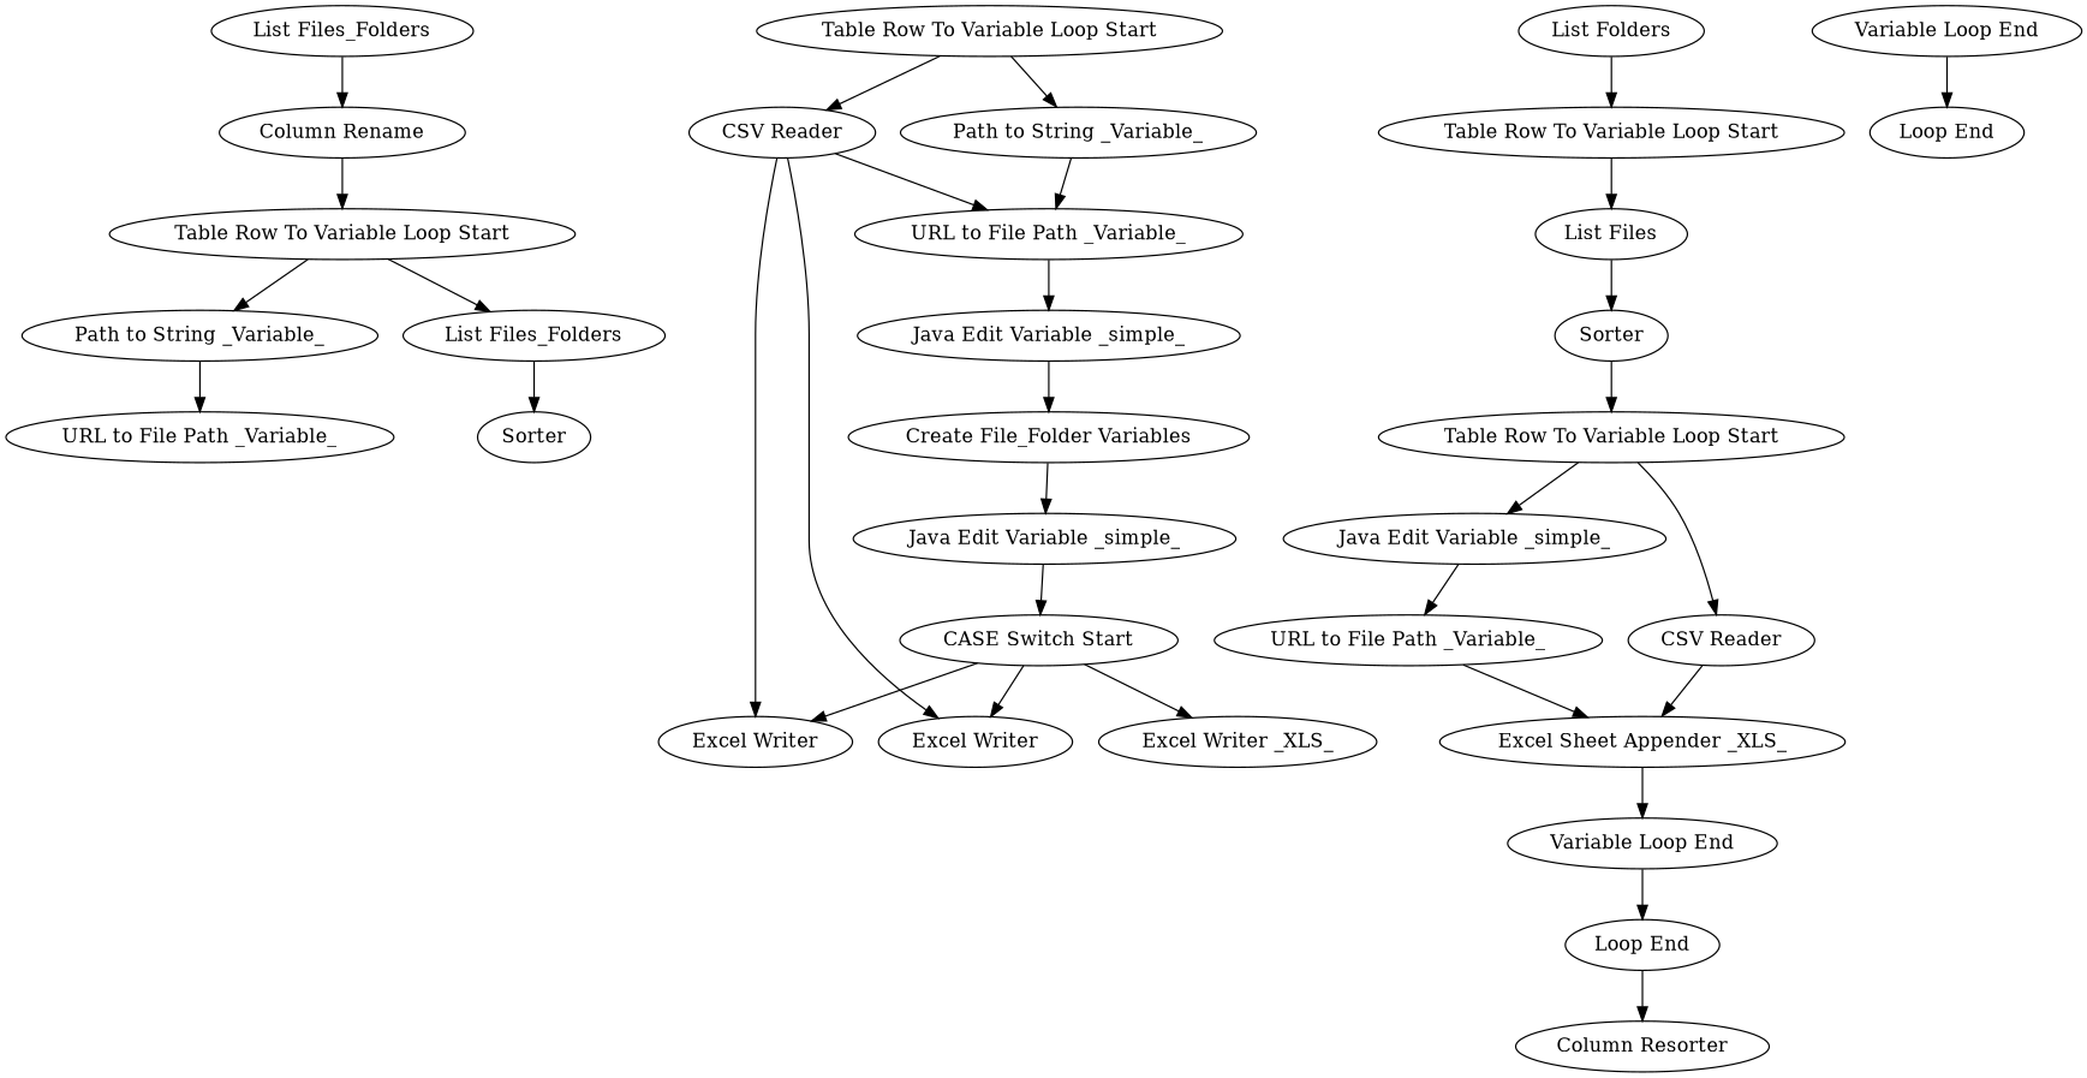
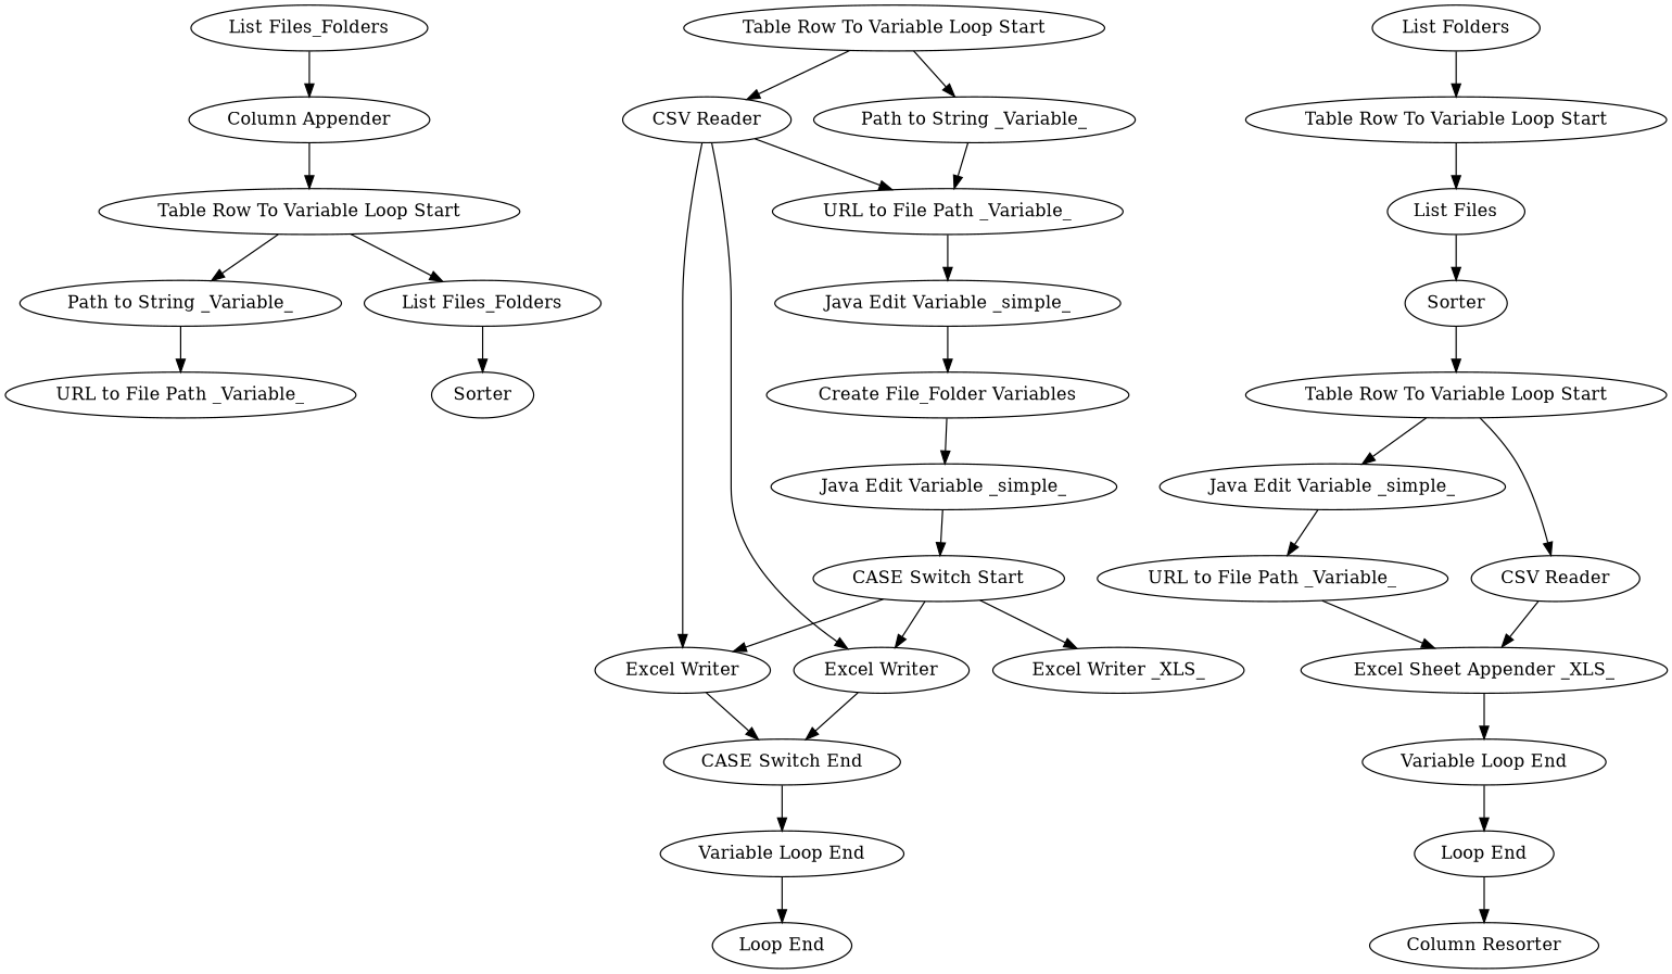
  digraph {
    rankdir=TB
    n1 [label=Sorter]
    n2 [label="Table Row To Variable Loop Start"]
    n3 [label="CSV Reader"]
    n4 [label="Path to String _Variable_"]
    n5 [label="URL to File Path _Variable_"]
    n6 [label="Excel Writer"]
    n7 [label="Excel Writer"]
    n8 [label="Java Edit Variable _simple_"]
+   n9 [label="CASE Switch End"]
    n10 [label="Create File_Folder Variables"]
-   n11 [label="Column Rename"]
+   n11 [label="Column Appender"]
    n12 [label="Table Row To Variable Loop Start"]
    n13 [label="Path to String _Variable_"]
    n14 [label="List Files_Folders"]
    n15 [label="URL to File Path _Variable_"]
    n16 [label=Sorter]
    n17 [label="Table Row To Variable Loop Start"]
    n18 [label="Java Edit Variable _simple_"]
    n19 [label="CSV Reader"]
    n20 [label="URL to File Path _Variable_"]
    n21 [label="Excel Sheet Appender _XLS_"]
    n22 [label="CASE Switch Start"]
    n23 [label="Excel Writer _XLS_"]
    n24 [label="Variable Loop End"]
    n25 [label="Variable Loop End"]
    n26 [label="Loop End"]
    n27 [label="Column Resorter"]
    n28 [label="Loop End"]
    n29 [label="List Files_Folders"]
    n30 [label="List Folders"]
    n31 [label="Table Row To Variable Loop Start"]
    n32 [label="List Files"]
    n33 [label="Java Edit Variable _simple_"]
    n2 -> n3
    n2 -> n4
    n3 -> n5
    n3 -> n6
    n3 -> n7
    n4 -> n5
    n5 -> n8
+   n6 -> n9
+   n7 -> n9
    n8 -> n10
+   n9 -> n24
    n10 -> n33
    n11 -> n12
    n12 -> n13
    n12 -> n14
    n13 -> n15
    n14 -> n1
    n16 -> n17
    n17 -> n18
    n17 -> n19
    n18 -> n20
    n19 -> n21
    n20 -> n21
    n21 -> n25
    n22 -> n6
    n22 -> n7
    n22 -> n23
    n24 -> n28
    n25 -> n26
    n26 -> n27
    n29 -> n11
    n30 -> n31
    n31 -> n32
    n32 -> n16
    n33 -> n22
  }
